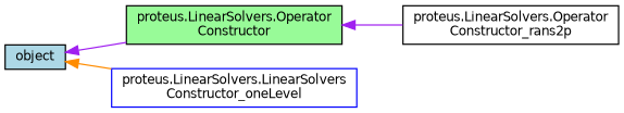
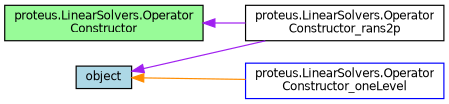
  digraph {
    rankdir=LR
    node [color=black fillcolor=white fontname=Helvetica fontsize=10 shape=record style=filled]
    edge [color=purple dir=back fontname=Helvetica fontsize=10 labelfontname=Helvetica labelfontsize=10 style=solid]
    n1 [fillcolor=palegreen fontcolor=black height=0.2 label="proteus.LinearSolvers.Operator\lConstructor" width=0.4]
    n2 [height=0.2 label="proteus.LinearSolvers.Operator\lConstructor_rans2p" width=0.4]
-   n3 [color=blue height=0.2 label="proteus.LinearSolvers.LinearSolvers\lConstructor_oneLevel" width=0.4]
+   n3 [color=blue height=0.2 label="proteus.LinearSolvers.Operator\lConstructor_oneLevel" width=0.4]
    n4 [fillcolor=lightblue height=0.2 label=object width=0.4]
    n1 -> n2
-   n4 -> n1
+   n4 -> n2
    n4 -> n3 [color=darkorange]
  }
